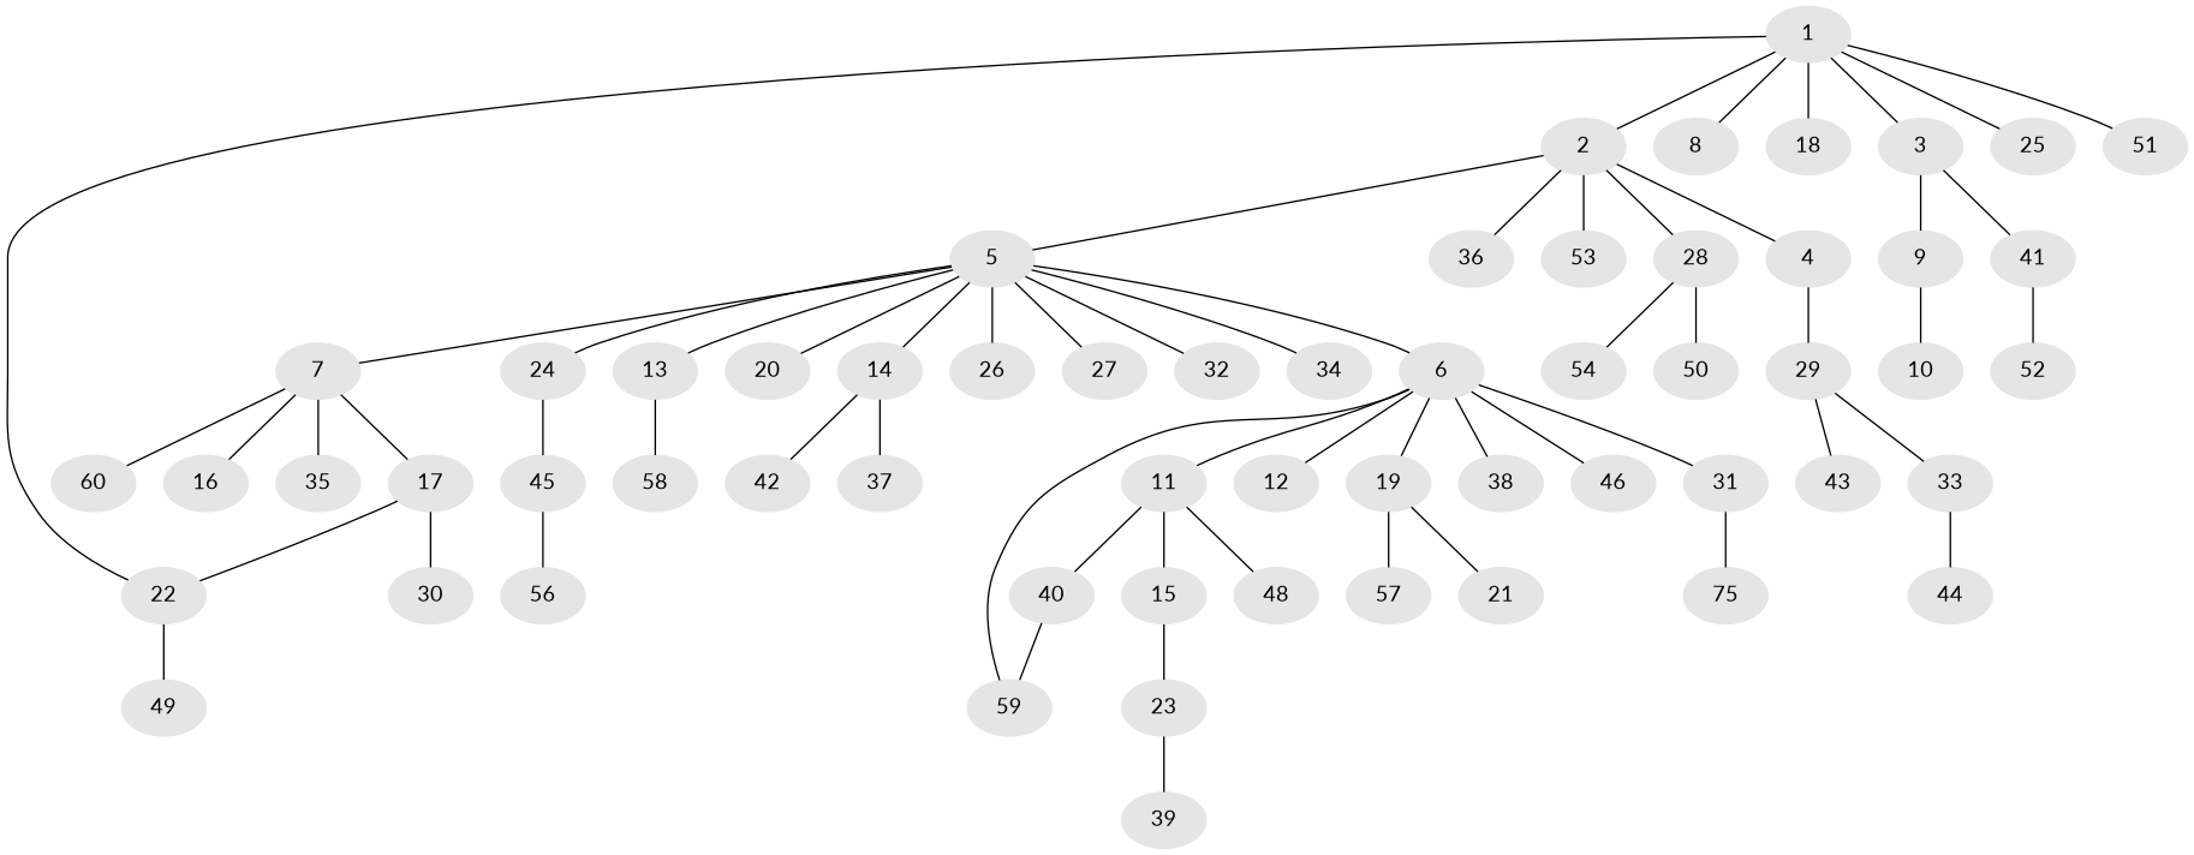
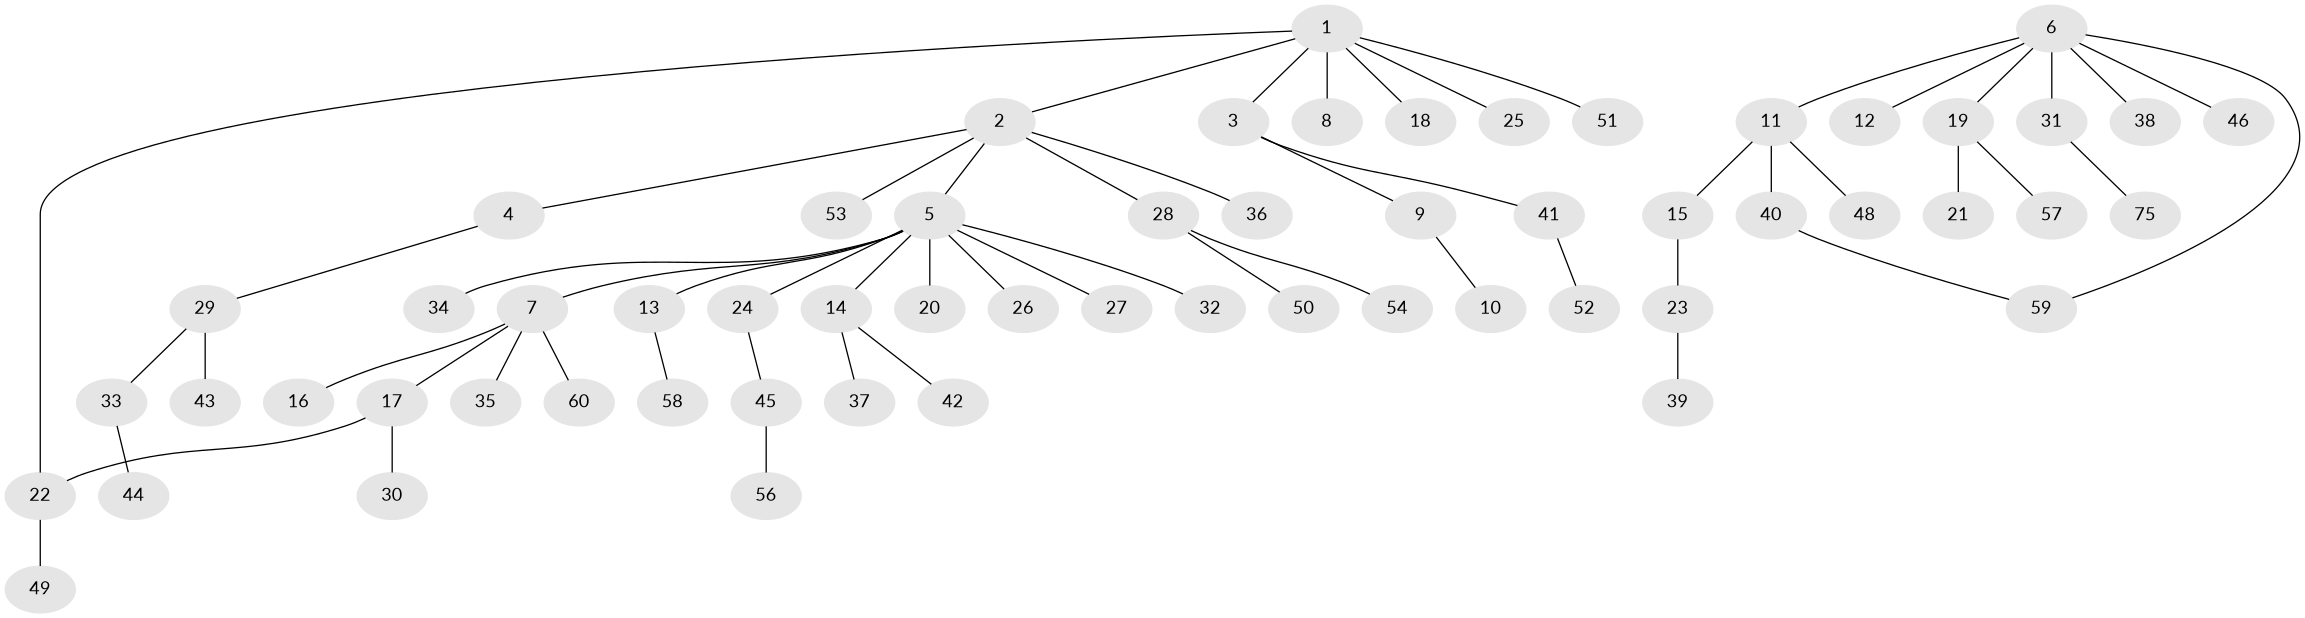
  graph {
    fontname=Lato
    node [color=gray90 fontname=Lato style=filled]
    edge [fontname=Lato]
    1
    2
    3
    8
    18
    22
    25
    51
    4
    5
    28
    36
    53
    9
    41
    49
    29
    6
    7
    13
    14
    20
    24
    26
    27
    32
    34
    50
    54
    10
    52
    33
    43
    11
    12
    19
    31
    38
    46
    59
    16
    17
    35
    60
    58
    37
    42
    45
    15
    40
    48
    21
    57
    n54 [label=75]
    30
    23
    39
    56
    44
    1 -- 2
    1 -- 3
    1 -- 8
    1 -- 18
    1 -- 22
    1 -- 25
    1 -- 51
    2 -- 4
    2 -- 5
    2 -- 28
    2 -- 36
    2 -- 53
    3 -- 9
    3 -- 41
    22 -- 49
    4 -- 29
-   5 -- 6
    5 -- 7
    5 -- 13
    5 -- 14
    5 -- 20
    5 -- 24
    5 -- 26
    5 -- 27
    5 -- 32
    5 -- 34
    28 -- 50
    28 -- 54
    9 -- 10
    41 -- 52
    29 -- 33
    29 -- 43
    6 -- 11
    6 -- 12
    6 -- 19
    6 -- 31
    6 -- 38
    6 -- 46
    6 -- 59
    7 -- 16
    7 -- 17
    7 -- 35
    7 -- 60
    13 -- 58
    14 -- 37
    14 -- 42
    24 -- 45
    33 -- 44
    11 -- 15
    11 -- 40
    11 -- 48
    19 -- 21
    19 -- 57
    31 -- n54
    17 -- 22
    17 -- 30
    45 -- 56
    15 -- 23
    40 -- 59
    23 -- 39
  }
